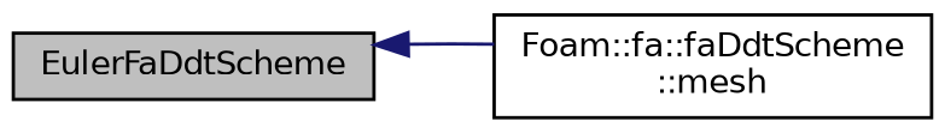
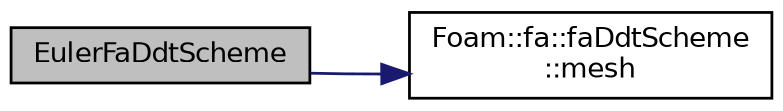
  digraph {
    rankdir=LR
    node [color=black fontname=Helvetica fontsize=10 shape=record]
    n1 [fillcolor=grey75 fontcolor=black height=0.2 label=EulerFaDdtScheme style=filled width=0.4]
    n2 [height=0.2 label="Foam::fa::faDdtScheme\l::mesh" width=0.4]
-   n2 -> n1 [color=midnightblue fontname=Helvetica fontsize=10 labelfontname=Helvetica labelfontsize=10 style=solid]
+   n1 -> n2 [color=midnightblue fontname=Helvetica fontsize=10 labelfontname=Helvetica labelfontsize=10 style=solid]
  }
